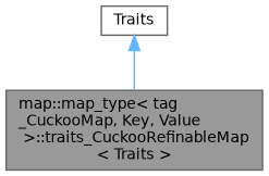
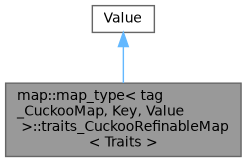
  digraph {
    node [color=gray40 fontname=Helvetica fontsize=10 shape=box style=filled]
    n1 [fillcolor=grey60 fontcolor=black height=0.2 label="map::map_type\< tag\l_CuckooMap, Key, Value\l \>::traits_CuckooRefinableMap\l\< Traits \>" width=0.4]
-   n2 [fillcolor=white height=0.2 label=Traits width=0.4]
+   n2 [fillcolor=white height=0.2 label=Value width=0.4]
    n2 -> n1 [color=steelblue1 dir=back fontname=Helvetica fontsize=10 labelfontname=Helvetica labelfontsize=10 style=solid]
  }
